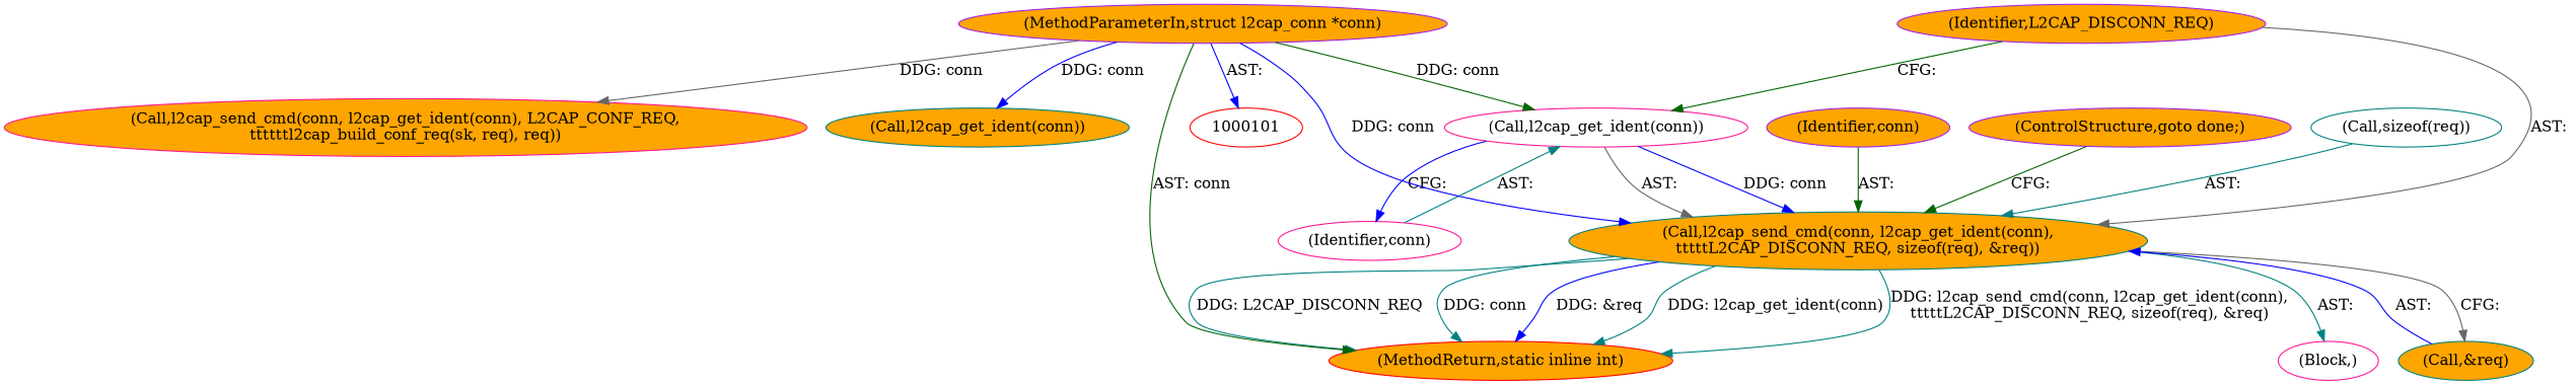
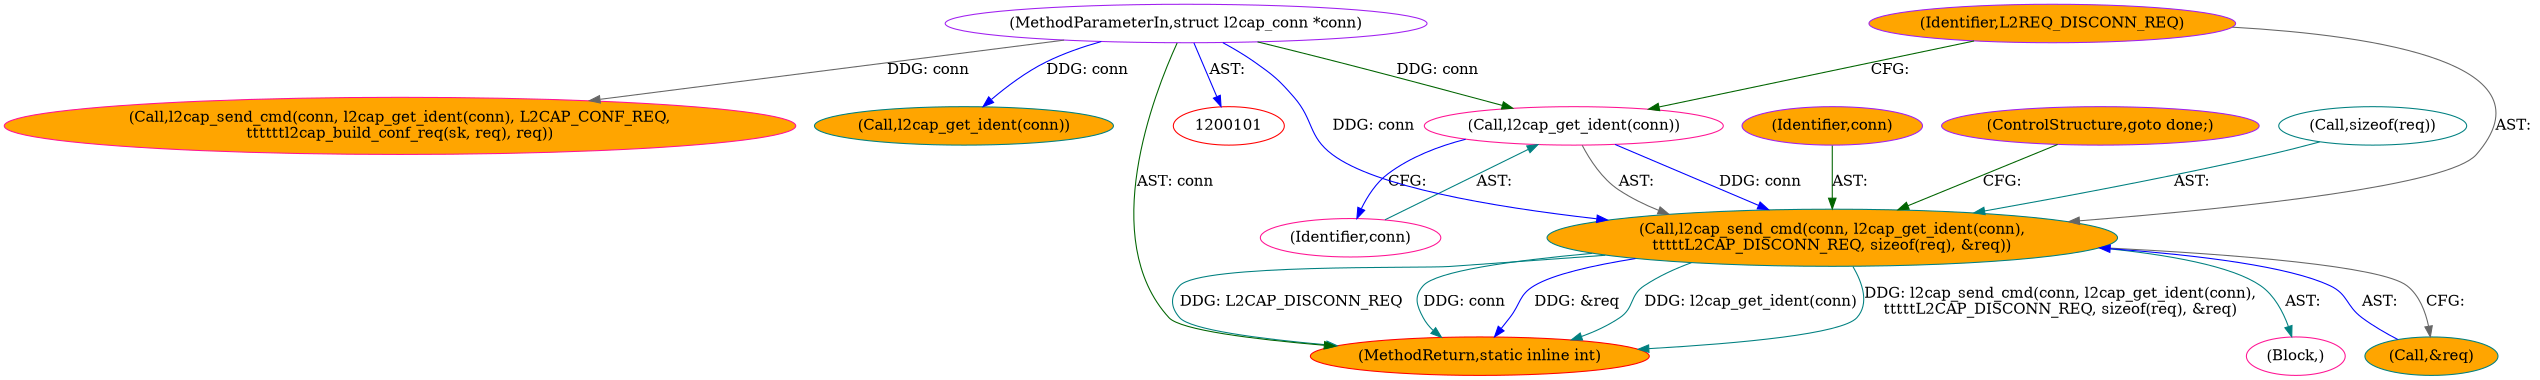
  digraph {
    node [color=teal fillcolor=orange style=filled]
    edge [color=blue]
    n1 [label="(Call,l2cap_send_cmd(conn, l2cap_get_ident(conn),\n\t\t\t\t\tL2CAP_DISCONN_REQ, sizeof(req), &req))"]
    n2 [color=red label="(MethodReturn,static inline int)"]
    n3 [color=deeppink fillcolor=white label="(Block,)"]
    n4 [label="(Call,&req)"]
    n5 [color=deeppink fillcolor=white label="(Call,l2cap_get_ident(conn))"]
    n6 [color=deeppink fillcolor=white label="(Identifier,conn)"]
-   n7 [color=purple label="(MethodParameterIn,struct l2cap_conn *conn)"]
+   n7 [color=purple fillcolor=white label="(MethodParameterIn,struct l2cap_conn *conn)"]
    n8 [color=deeppink label="(Call,l2cap_send_cmd(conn, l2cap_get_ident(conn), L2CAP_CONF_REQ,\n\t\t\t\t\t\tl2cap_build_conf_req(sk, req), req))"]
    n9 [label="(Call,l2cap_get_ident(conn))"]
-   1000101 [color=red fillcolor=white]
+   1000101 [color=red fillcolor=white label=1200101]
    n11 [color=purple label="(Identifier,conn)"]
-   n12 [color=purple label="(Identifier,L2CAP_DISCONN_REQ)"]
+   n12 [color=purple label="(Identifier,L2REQ_DISCONN_REQ)"]
    n13 [color=purple label="(ControlStructure,goto done;)"]
    n14 [fillcolor=white label="(Call,sizeof(req))"]
    n1 -> n2 [label="DDG: &req"]
    n1 -> n2 [color=teal label="DDG: l2cap_get_ident(conn)"]
    n1 -> n2 [color=teal label="DDG: l2cap_send_cmd(conn, l2cap_get_ident(conn),\n\t\t\t\t\tL2CAP_DISCONN_REQ, sizeof(req), &req)"]
    n1 -> n2 [color=teal label="DDG: L2CAP_DISCONN_REQ"]
    n1 -> n2 [color=teal label="DDG: conn"]
    n1 -> n3 [color=teal label="AST: "]
    n1 -> n4 [color=gray40 label="CFG: "]
    n4 -> n1 [label="AST: "]
    n5 -> n1 [color=gray40 label="AST: "]
    n5 -> n1 [label="DDG: conn"]
    n5 -> n6 [label="CFG: "]
    n6 -> n5 [color=teal label="AST: "]
    n7 -> n1 [label="DDG: conn"]
    n7 -> n2 [color=darkgreen label="AST: conn"]
    n7 -> n5 [color=darkgreen label="DDG: conn"]
    n7 -> n8 [color=gray40 label="DDG: conn"]
    n7 -> n9 [label="DDG: conn"]
    n7 -> 1000101 [label="AST: "]
    n11 -> n1 [color=darkgreen label="AST: "]
    n12 -> n1 [color=gray40 label="AST: "]
    n12 -> n5 [color=darkgreen label="CFG: "]
    n13 -> n1 [color=darkgreen label="CFG: "]
    n14 -> n1 [color=teal label="AST: "]
  }
